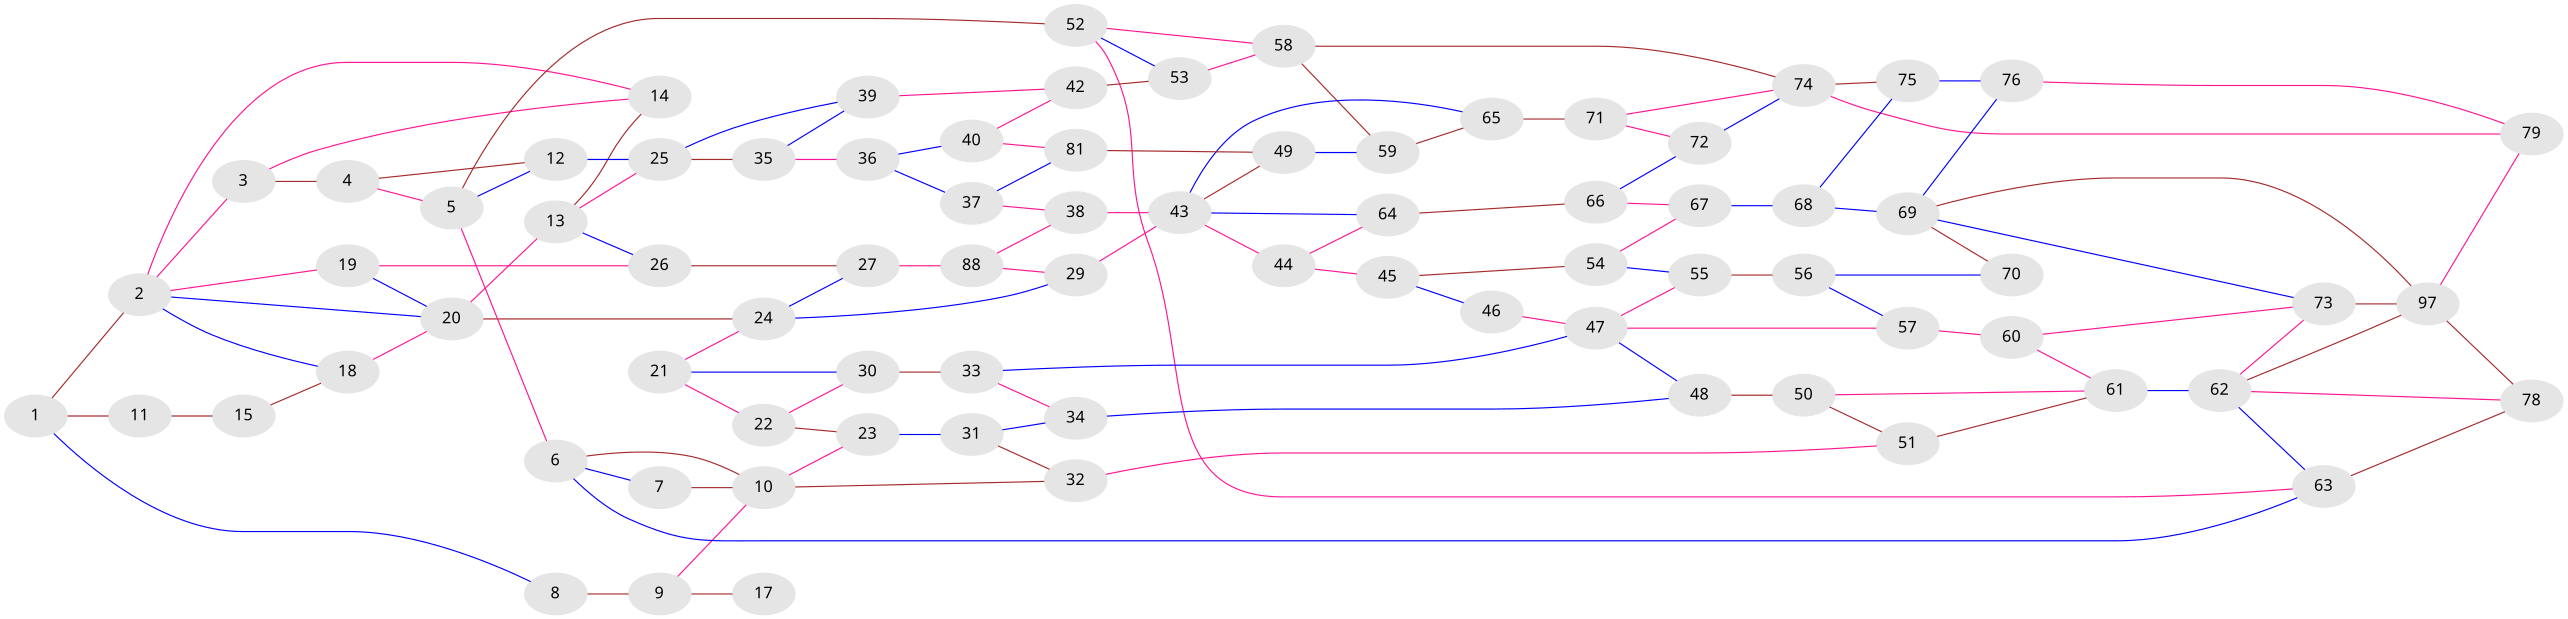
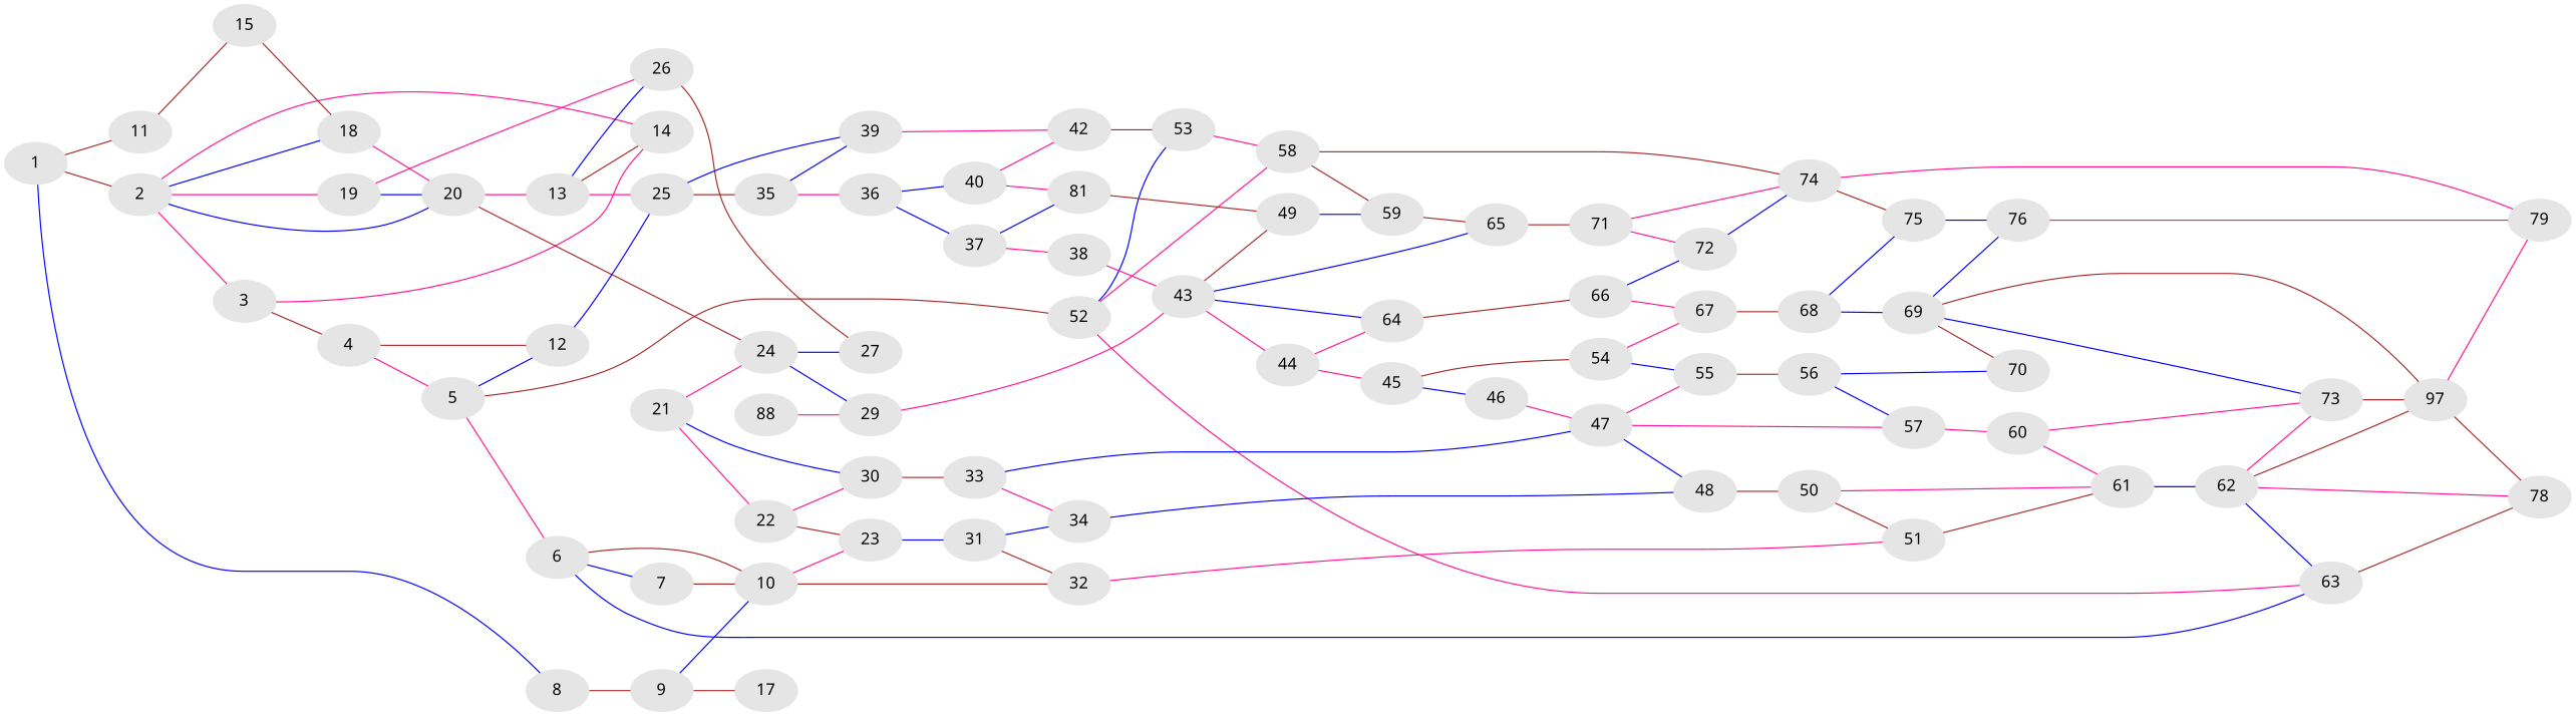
  graph {
    fontname="Noto Sans"
    rankdir=LR
    node [color=gray90 fontname="Noto Sans" style=filled]
    edge [color=deeppink fontname="Noto Sans" weight=1.0]
    1
    2
    8
    11
    3
    14
    18
    19
    20
    9
    15
    4
    26
    13
    24
    5
    12
    6
    52
    25
    7
    10
    63
    53
    58
    23
    32
    78
    17
    31
    51
    35
    39
    27
    21
    22
    30
    29
    33
    34
    n41 [label=88]
    43
    36
    42
    38
    49
    44
    64
    65
    47
    48
    61
    55
    57
    50
    37
    40
    n58 [label=81]
    59
    45
    66
    71
    46
    54
    67
    56
    60
    62
    74
    68
    70
    73
    75
    79
    n75 [label=97]
    72
    69
    76
    1 -- 2 [color=brown]
    1 -- 8 [color=blue]
    1 -- 11 [color=brown weight=2.0]
    2 -- 3
    2 -- 14
    2 -- 18 [color=blue]
    2 -- 19
    2 -- 20 [color=blue]
    8 -- 9 [color=brown weight=2.0]
    11 -- 15 [color=brown]
    3 -- 14
    3 -- 4 [color=brown]
    18 -- 20
    19 -- 20 [color=blue]
    19 -- 26
    20 -- 13 [weight=2.0]
    20 -- 24 [color=brown weight=2.0]
-   9 -- 10 [weight=2.0]
+   9 -- 10 [color=blue weight=2.0]
    9 -- 17 [color=brown weight=2.0]
    15 -- 18 [color=brown]
    4 -- 5
    4 -- 12 [color=brown]
    26 -- 27 [color=brown]
    13 -- 14 [color=brown]
    13 -- 26 [color=blue]
    13 -- 25
    24 -- 27 [color=blue]
    24 -- 29 [color=blue]
    5 -- 12 [color=blue]
    5 -- 6
    5 -- 52 [color=brown]
    12 -- 25 [color=blue weight=2.0]
    6 -- 7 [color=blue]
    6 -- 10 [color=brown]
    6 -- 63 [color=blue]
    52 -- 63
    52 -- 53 [color=blue]
    52 -- 58
    25 -- 35 [color=brown]
    25 -- 39 [color=blue]
    7 -- 10 [color=brown]
    10 -- 23
    10 -- 32 [color=brown]
    63 -- 78 [color=brown]
    53 -- 58
    58 -- 59 [color=brown]
    58 -- 74 [color=brown weight=2.0]
    23 -- 31 [color=blue]
    32 -- 51
    31 -- 32 [color=brown]
    31 -- 34 [color=blue]
    51 -- 61 [color=brown]
    35 -- 39 [color=blue]
    35 -- 36 [weight=4.0]
    39 -- 42
-   27 -- n41
    21 -- 24 [weight=2.0]
    21 -- 22
    21 -- 30 [color=blue]
    22 -- 23 [color=brown]
    22 -- 30
    30 -- 33 [color=brown]
    29 -- 43
    33 -- 34
    33 -- 47 [color=blue]
    34 -- 48 [color=blue]
    n41 -- 29
-   n41 -- 38
    43 -- 49 [color=brown]
    43 -- 44
    43 -- 64 [color=blue]
    43 -- 65 [color=blue]
    36 -- 37 [color=blue]
    36 -- 40 [color=blue]
    42 -- 53 [color=brown]
    38 -- 43
    49 -- 59 [color=blue]
    44 -- 64
    44 -- 45
    64 -- 66 [color=brown]
    65 -- 71 [color=brown]
    47 -- 48 [color=blue]
    47 -- 55
    47 -- 57
    48 -- 50 [color=brown]
    61 -- 62 [color=blue weight=2.0]
    55 -- 56 [color=brown]
    57 -- 60
    50 -- 51 [color=brown]
    50 -- 61
    37 -- 38
    37 -- n58 [color=blue]
    40 -- 42
    40 -- n58
    n58 -- 49 [color=brown]
    59 -- 65 [color=brown]
    45 -- 46 [color=blue]
    45 -- 54 [color=brown]
    66 -- 67
    66 -- 72 [color=blue]
    71 -- 74
    71 -- 72
    46 -- 47 [weight=2.0]
    54 -- 55 [color=blue]
    54 -- 67
-   67 -- 68 [color=blue]
+   67 -- 68 [color=brown]
    56 -- 57 [color=blue]
    56 -- 70 [color=blue]
    60 -- 61
    60 -- 73
    62 -- 63 [color=blue]
    62 -- 78
    62 -- 73
    62 -- n75 [color=brown]
    74 -- 75 [color=brown]
    74 -- 79
    68 -- 75 [color=blue]
    68 -- 69 [color=blue]
    73 -- n75 [color=brown]
    75 -- 76 [color=blue]
    n75 -- 78 [color=brown]
    n75 -- 79
    72 -- 74 [color=blue]
    69 -- 70 [color=brown weight=2.0]
    69 -- 73 [color=blue]
    69 -- n75 [color=brown]
    69 -- 76 [color=blue]
    76 -- 79
  }
